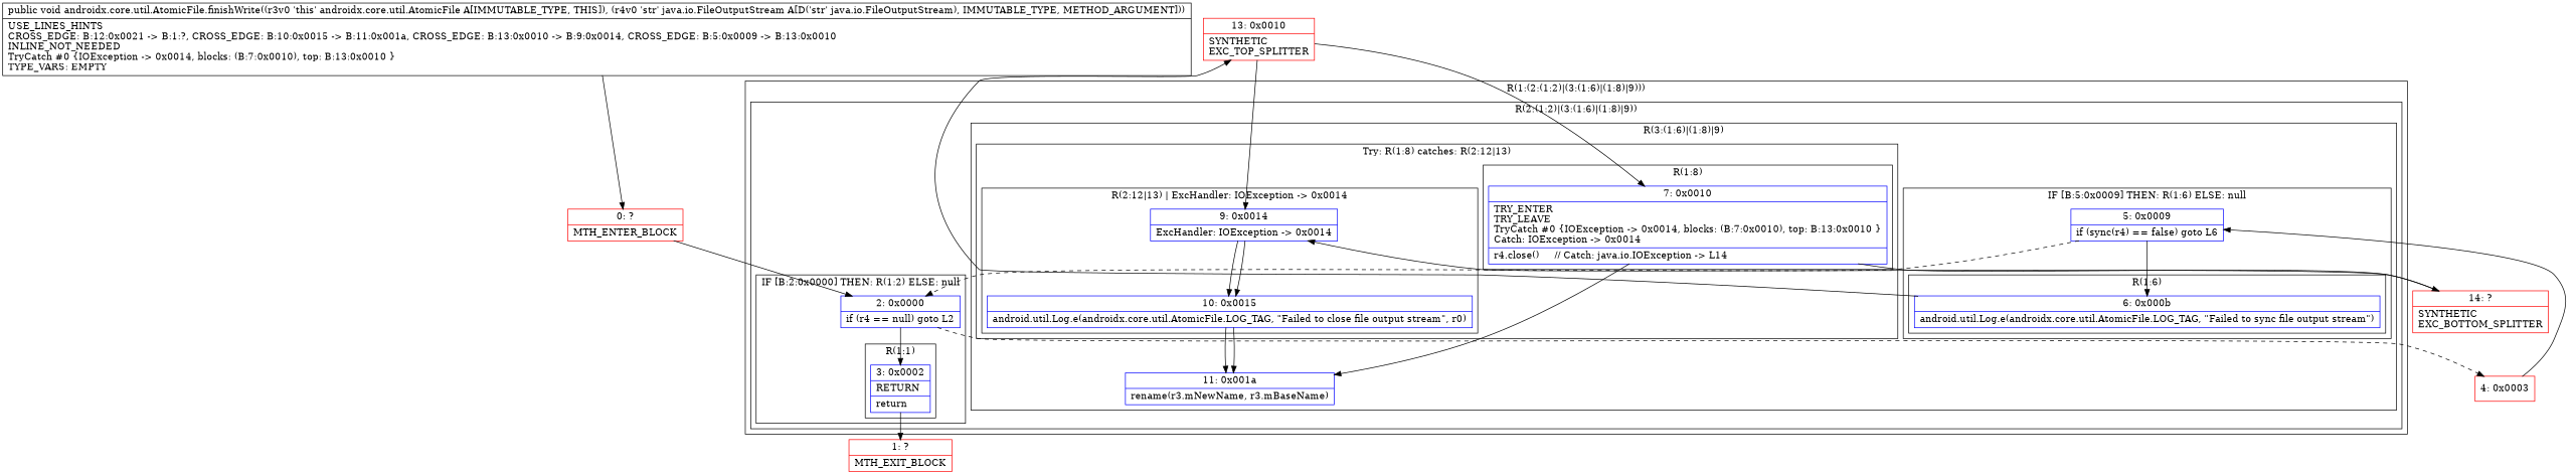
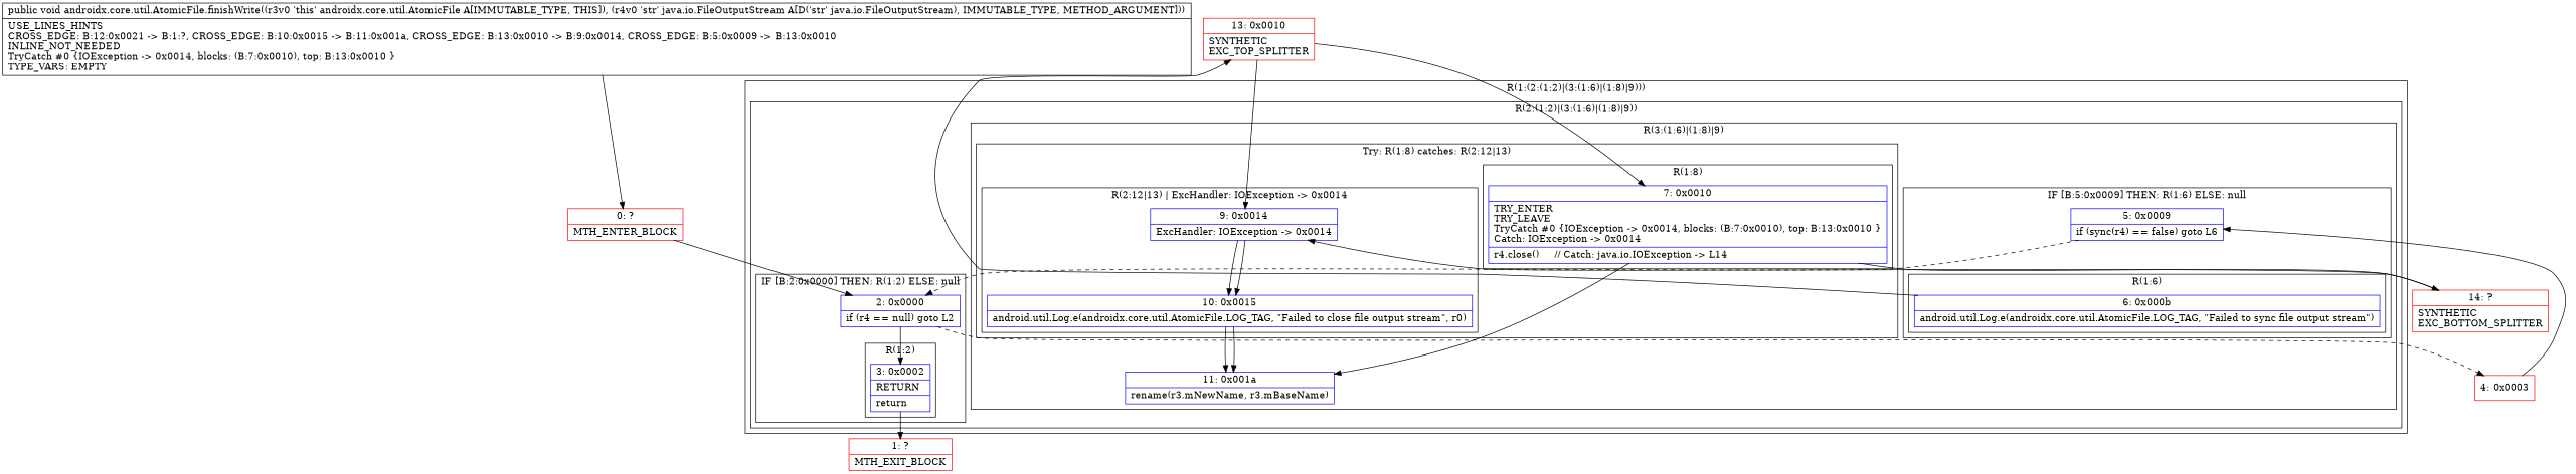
  digraph {
    node [color=blue shape=record]
    n1 [label="{3\:\ 0x0002|RETURN\l|return\l}"]
    n2 [label="{2\:\ 0x0000|if (r4 == null) goto L2\l}"]
    n3 [label="{6\:\ 0x000b|android.util.Log.e(androidx.core.util.AtomicFile.LOG_TAG, \"Failed to sync file output stream\")\l}"]
    n4 [label="{5\:\ 0x0009|if (sync(r4) == false) goto L6\l}"]
    n5 [label="{7\:\ 0x0010|TRY_ENTER\lTRY_LEAVE\lTryCatch #0 \{IOException \-\> 0x0014, blocks: (B:7:0x0010), top: B:13:0x0010 \}\lCatch: IOException \-\> 0x0014\l|r4.close()     \/\/ Catch: java.io.IOException \-\> L14\l}"]
    n6 [label="{9\:\ 0x0014|ExcHandler: IOException \-\> 0x0014\l}"]
    n7 [label="{10\:\ 0x0015|android.util.Log.e(androidx.core.util.AtomicFile.LOG_TAG, \"Failed to close file output stream\", r0)\l}"]
    n8 [label="{11\:\ 0x001a|rename(r3.mNewName, r3.mBaseName)\l}"]
    n9 [color=red label="{1\:\ ?|MTH_EXIT_BLOCK\l}"]
    n10 [color=red label="{4\:\ 0x0003}"]
    n11 [color=red label="{13\:\ 0x0010|SYNTHETIC\lEXC_TOP_SPLITTER\l}"]
    n12 [color=red label="{14\:\ ?|SYNTHETIC\lEXC_BOTTOM_SPLITTER\l}"]
    n13 [color=red label="{0\:\ ?|MTH_ENTER_BLOCK\l}"]
    n14 [label="{public void androidx.core.util.AtomicFile.finishWrite((r3v0 'this' androidx.core.util.AtomicFile A[IMMUTABLE_TYPE, THIS]), (r4v0 'str' java.io.FileOutputStream A[D('str' java.io.FileOutputStream), IMMUTABLE_TYPE, METHOD_ARGUMENT]))  | USE_LINES_HINTS\lCROSS_EDGE: B:12:0x0021 \-\> B:1:?, CROSS_EDGE: B:10:0x0015 \-\> B:11:0x001a, CROSS_EDGE: B:13:0x0010 \-\> B:9:0x0014, CROSS_EDGE: B:5:0x0009 \-\> B:13:0x0010\lINLINE_NOT_NEEDED\lTryCatch #0 \{IOException \-\> 0x0014, blocks: (B:7:0x0010), top: B:13:0x0010 \}\lTYPE_VARS: EMPTY\l}" color=""]
    subgraph cluster_1 {
      label="R(1:(2:(1:2)|(3:(1:6)|(1:8)|9)))"
      subgraph cluster_2 {
        label="R(2:(1:2)|(3:(1:6)|(1:8)|9))"
        subgraph cluster_3 {
          label="IF [B:2:0x0000] THEN: R(1:2) ELSE: null"
          n2
          subgraph cluster_4 {
-           label="R(1:1)"
+           label="R(1:2)"
            n1
          }
        }
        subgraph cluster_5 {
          label="R(3:(1:6)|(1:8)|9)"
          n8
          subgraph cluster_6 {
            label="IF [B:5:0x0009] THEN: R(1:6) ELSE: null"
            n4
            subgraph cluster_7 {
              label="R(1:6)"
              n3
            }
          }
          subgraph cluster_8 {
            label="Try: R(1:8) catches: R(2:12|13)"
            subgraph cluster_9 {
              label="R(1:8)"
              n5
            }
            subgraph cluster_10 {
              label="R(2:12|13) | ExcHandler: IOException \-\> 0x0014\l"
              n6
              n7
            }
          }
        }
      }
    }
    subgraph cluster_11 {
      label="R(2:12|13) | ExcHandler: IOException \-\> 0x0014\l"
    }
    n1 -> n9
    n2 -> n1
    n2 -> n10 [style=dashed]
    n3 -> n11
    n4 -> n2 [style=dashed]
-   n4 -> n3
    n5 -> n8
    n5 -> n12
    n6 -> n7
    n6 -> n7
    n7 -> n8
    n7 -> n8
    n10 -> n4
    n11 -> n5
    n11 -> n6
    n12 -> n6
    n13 -> n2
    n14 -> n13
  }
